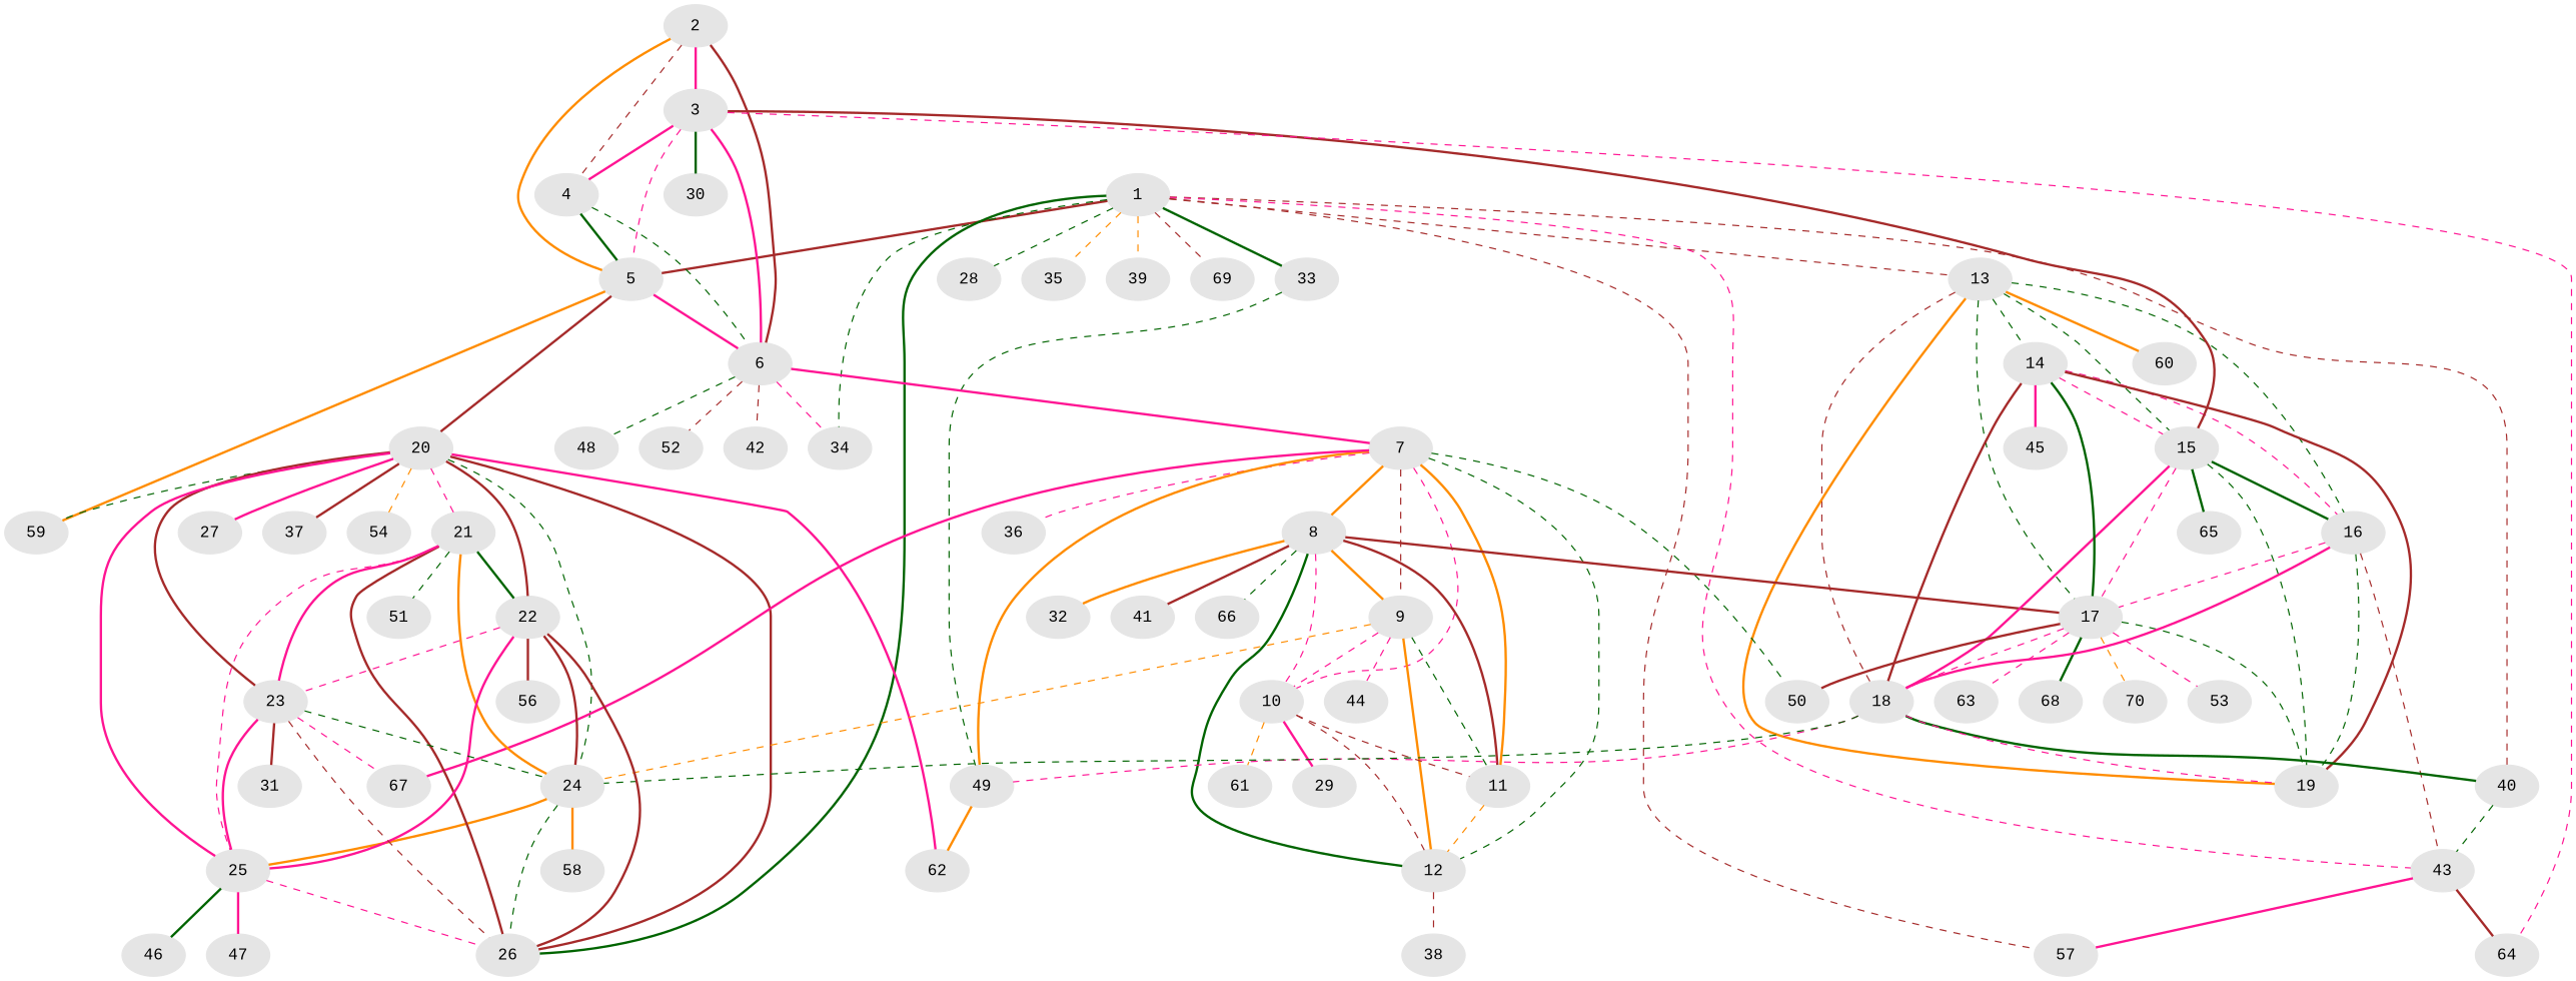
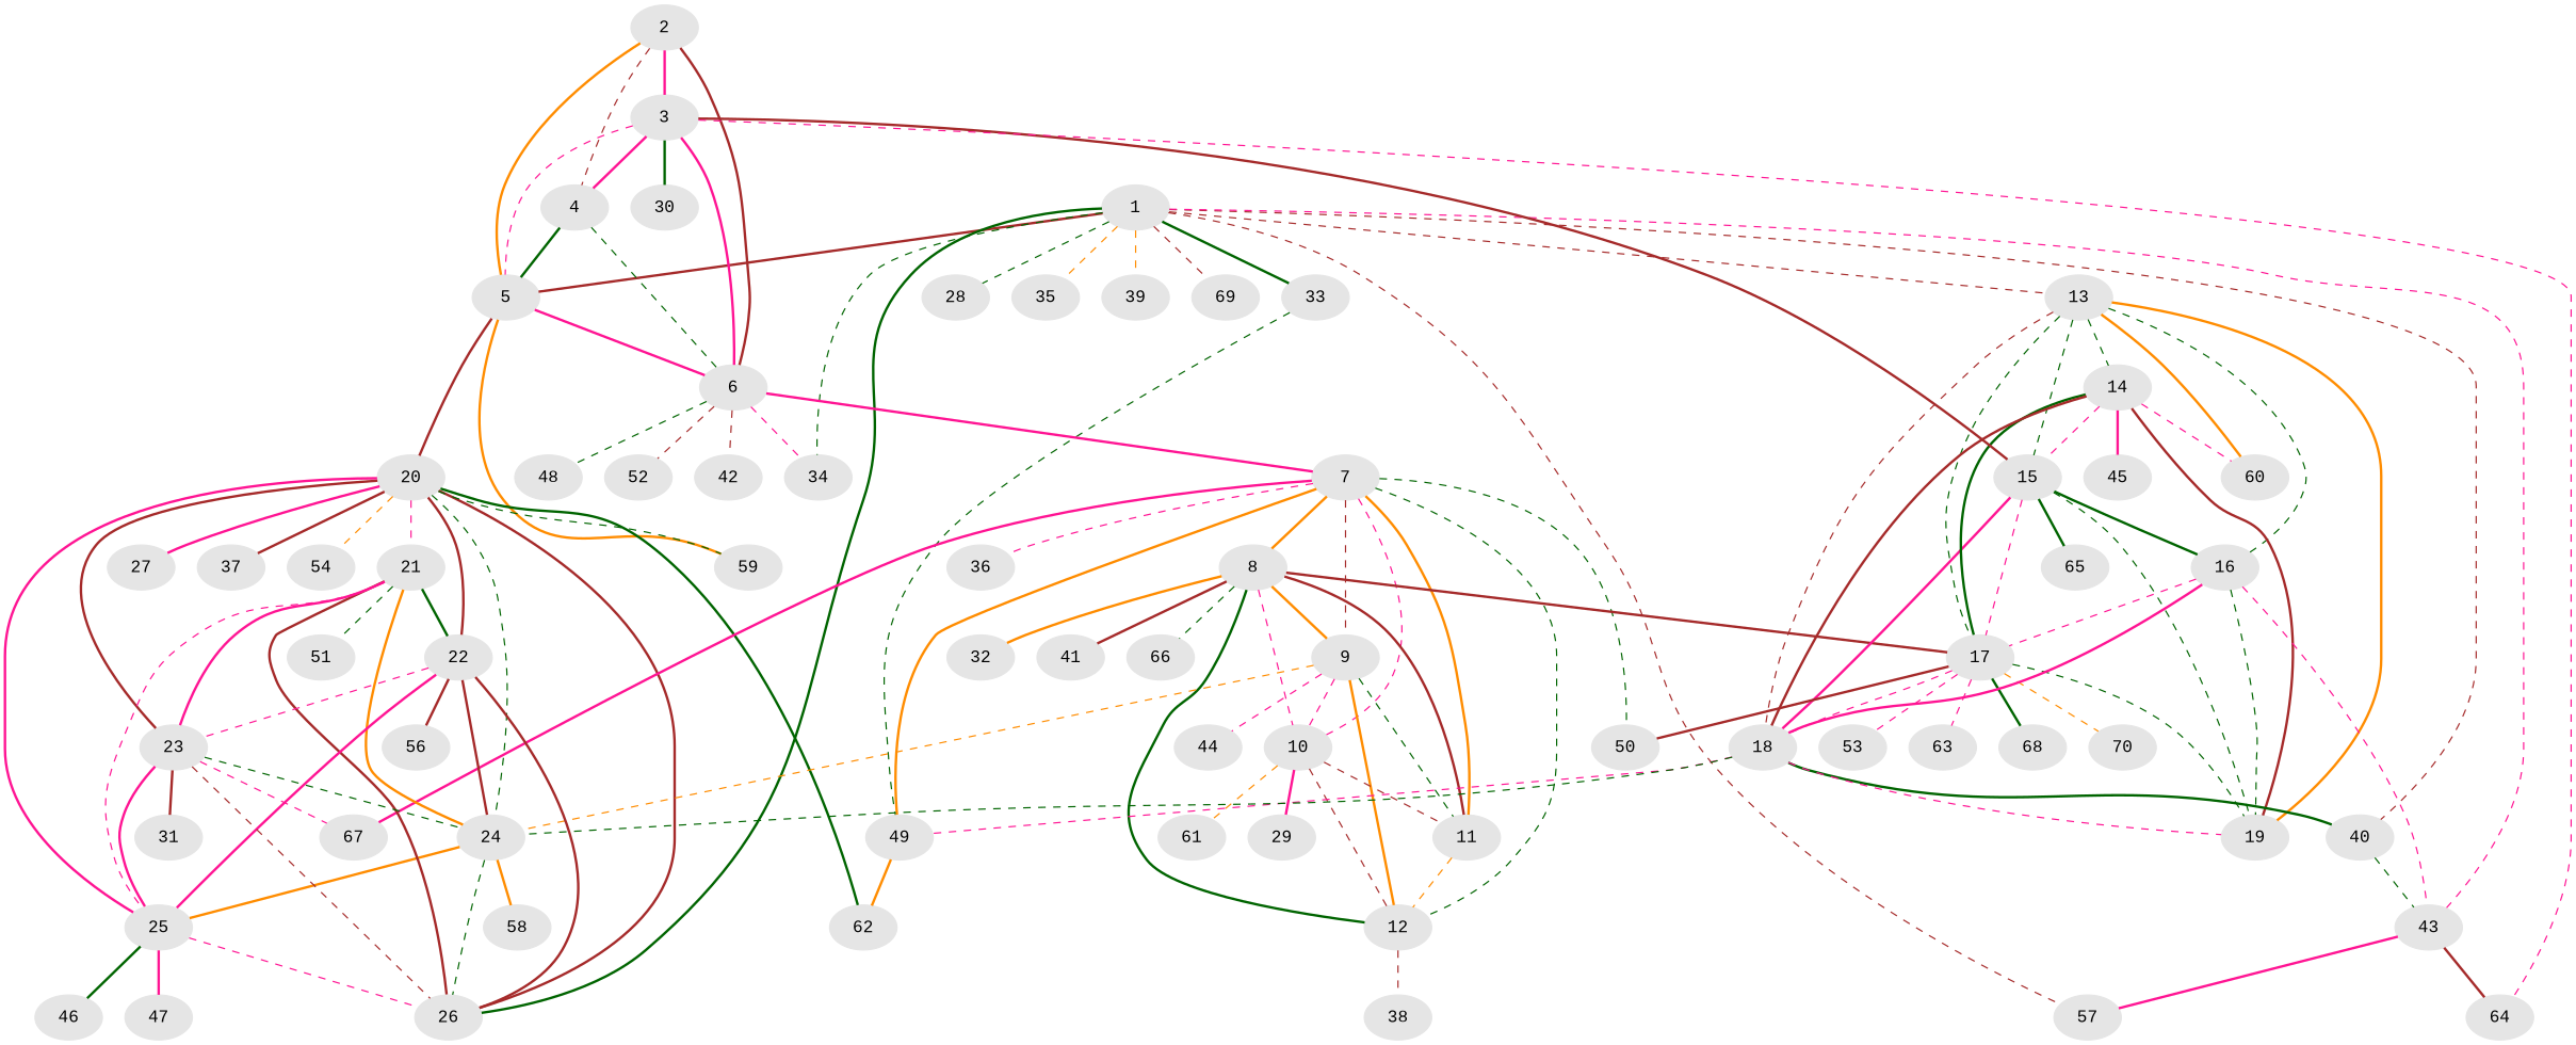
  graph {
    fontname="Liberation Mono"
    node [color=gray90 fontname="Liberation Mono" style=filled]
    edge [color=deeppink fontname="Liberation Mono" style=dashed weight=1.0]
    1
    5
    13
    26
    28
    33
    34
    35
    39
    40
    43
    57
    69
    6
    20
    59
    7
    8
    9
    10
    11
    12
    36
    49
    50
    67
    15
    17
    14
    16
    18
    19
    60
    64
    2
    3
    4
    30
    42
    48
    52
    65
    24
    21
    22
    23
    25
    27
    37
    54
    62
    32
    41
    66
    44
    29
    61
    38
    53
    63
    68
    70
    58
    45
    51
    56
    31
    46
    47
    1 -- 5 [color=brown style=bold]
    1 -- 13 [color=brown]
    1 -- 26 [color=darkgreen style=bold]
    1 -- 28 [color=darkgreen weight=2.0]
    1 -- 33 [color=darkgreen style=bold weight=5.0]
    1 -- 34 [color=darkgreen weight=3.0]
    1 -- 35 [color=darkorange weight=4.0]
    1 -- 39 [color=darkorange weight=3.0]
    1 -- 40 [color=brown]
    1 -- 43
    1 -- 57 [color=brown]
    1 -- 69 [color=brown]
    5 -- 6 [style=bold]
    5 -- 20 [color=brown style=bold]
    5 -- 59 [color=darkorange style=bold]
    13 -- 15 [color=darkgreen]
    13 -- 17 [color=darkgreen]
    13 -- 14 [color=darkgreen]
    13 -- 16 [color=darkgreen]
    13 -- 18 [color=brown]
    13 -- 19 [color=darkorange style=bold]
    13 -- 60 [color=darkorange style=bold]
    33 -- 49 [color=darkgreen]
    40 -- 43 [color=darkgreen]
    43 -- 57 [style=bold]
    43 -- 64 [color=brown style=bold]
    6 -- 34
    6 -- 7 [style=bold]
    6 -- 42 [color=brown]
    6 -- 48 [color=darkgreen]
    6 -- 52 [color=brown]
    20 -- 26 [color=brown style=bold]
    20 -- 59 [color=darkgreen]
    20 -- 24 [color=darkgreen]
    20 -- 21
    20 -- 22 [color=brown style=bold]
    20 -- 23 [color=brown style=bold]
    20 -- 25 [style=bold]
    20 -- 27 [style=bold]
    20 -- 37 [color=brown style=bold]
    20 -- 54 [color=darkorange]
-   20 -- 62 [style=bold]
+   20 -- 62 [color=darkgreen style=bold]
    7 -- 8 [color=darkorange style=bold]
    7 -- 9 [color=brown]
    7 -- 10
    7 -- 11 [color=darkorange style=bold]
    7 -- 12 [color=darkgreen weight=2.0]
    7 -- 36
    7 -- 49 [color=darkorange style=bold]
    7 -- 50 [color=darkgreen]
    7 -- 67 [style=bold]
    8 -- 9 [color=darkorange style=bold]
    8 -- 10
    8 -- 11 [color=brown style=bold]
    8 -- 12 [color=darkgreen style=bold weight=2.0]
    8 -- 17 [color=brown style=bold]
    8 -- 32 [color=darkorange style=bold]
    8 -- 41 [color=brown style=bold]
    8 -- 66 [color=darkgreen]
    9 -- 10
    9 -- 11 [color=darkgreen]
    9 -- 12 [color=darkorange style=bold weight=2.0]
    9 -- 24 [color=darkorange]
    9 -- 44
    10 -- 11 [color=brown]
    10 -- 12 [color=brown weight=2.0]
    10 -- 29 [style=bold]
    10 -- 61 [color=darkorange]
    11 -- 12 [color=darkorange weight=2.0]
    12 -- 38 [color=brown weight=3.0]
    49 -- 62 [color=darkorange style=bold]
    15 -- 17
    15 -- 16 [color=darkgreen style=bold]
    15 -- 18 [style=bold]
    15 -- 19 [color=darkgreen]
    15 -- 65 [color=darkgreen style=bold]
    17 -- 50 [color=brown style=bold]
    17 -- 18
    17 -- 19 [color=darkgreen]
    17 -- 53
    17 -- 63
    17 -- 68 [color=darkgreen style=bold]
    17 -- 70 [color=darkorange]
    14 -- 15
    14 -- 17 [color=darkgreen style=bold]
-   14 -- 16
+   14 -- 60
    14 -- 18 [color=brown style=bold]
    14 -- 19 [color=brown style=bold]
    14 -- 45 [style=bold weight=3.0]
-   16 -- 43 [color=brown]
+   16 -- 43
    16 -- 17
    16 -- 18 [style=bold]
    16 -- 19 [color=darkgreen]
    18 -- 40 [color=darkgreen style=bold]
    18 -- 49
    18 -- 19
    18 -- 24 [color=darkgreen]
    2 -- 5 [color=darkorange style=bold]
    2 -- 6 [color=brown style=bold]
    2 -- 3 [style=bold weight=3.0]
    2 -- 4 [color=brown]
    3 -- 5 [weight=3.0]
    3 -- 6 [style=bold weight=3.0]
    3 -- 15 [color=brown style=bold]
    3 -- 64
    3 -- 4 [style=bold weight=3.0]
    3 -- 30 [color=darkgreen style=bold weight=4.0]
    4 -- 5 [color=darkgreen style=bold]
    4 -- 6 [color=darkgreen]
    24 -- 26 [color=darkgreen]
    24 -- 25 [color=darkorange style=bold]
    24 -- 58 [color=darkorange style=bold]
    21 -- 26 [color=brown style=bold]
    21 -- 24 [color=darkorange style=bold]
    21 -- 22 [color=darkgreen style=bold]
    21 -- 23 [style=bold]
    21 -- 25
    21 -- 51 [color=darkgreen weight=3.0]
    22 -- 26 [color=brown style=bold]
    22 -- 24 [color=brown style=bold]
    22 -- 23
    22 -- 25 [style=bold]
    22 -- 56 [color=brown style=bold weight=3.0]
    23 -- 26 [color=brown]
    23 -- 67
    23 -- 24 [color=darkgreen]
    23 -- 25 [style=bold]
    23 -- 31 [color=brown style=bold weight=3.0]
    25 -- 26
    25 -- 46 [color=darkgreen style=bold]
    25 -- 47 [style=bold weight=2.0]
  }
